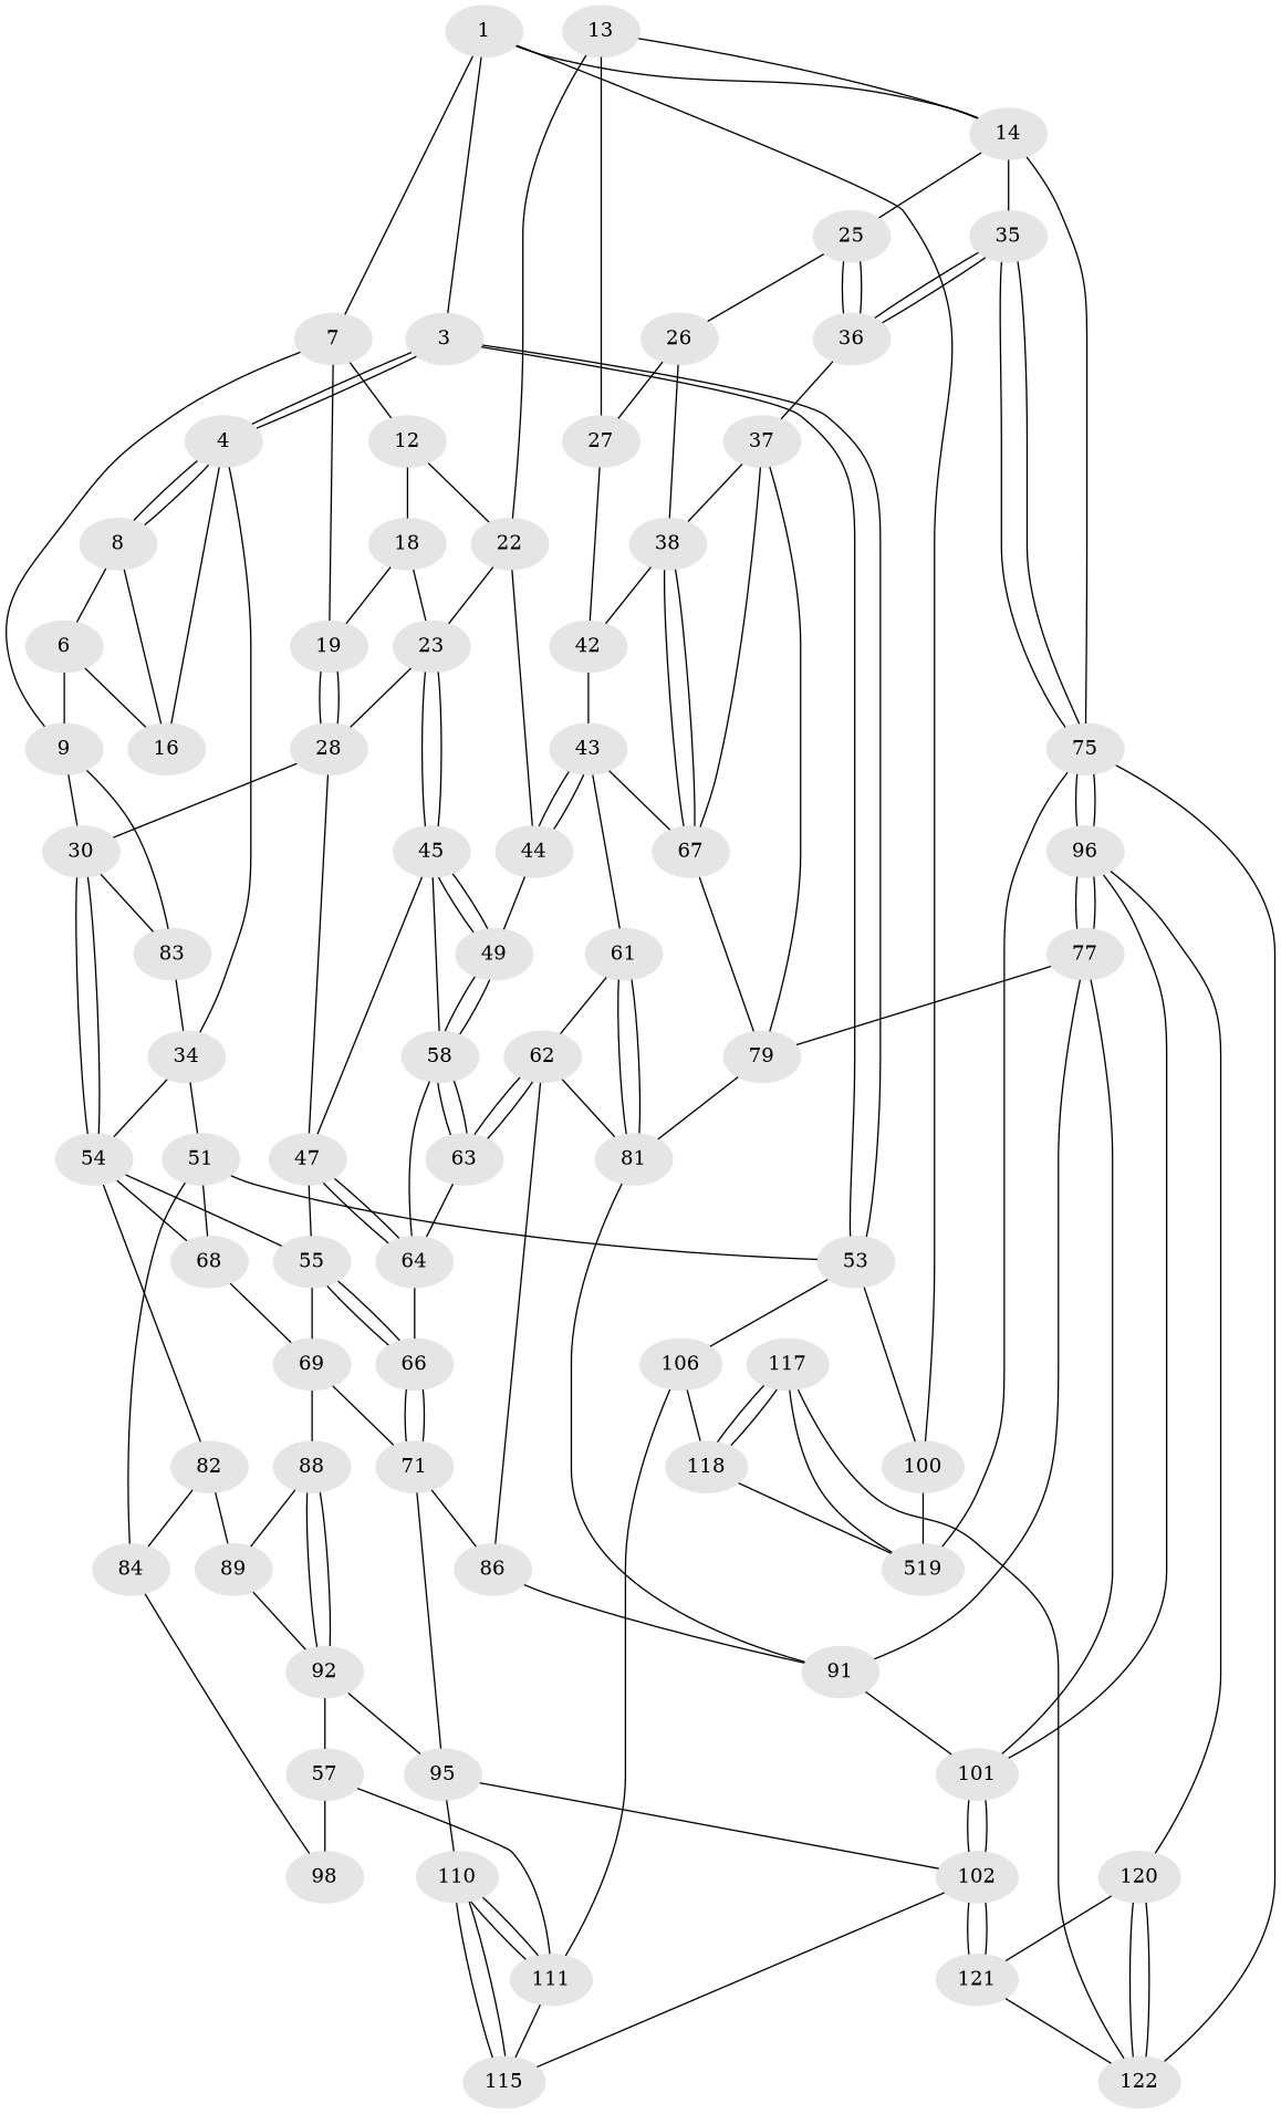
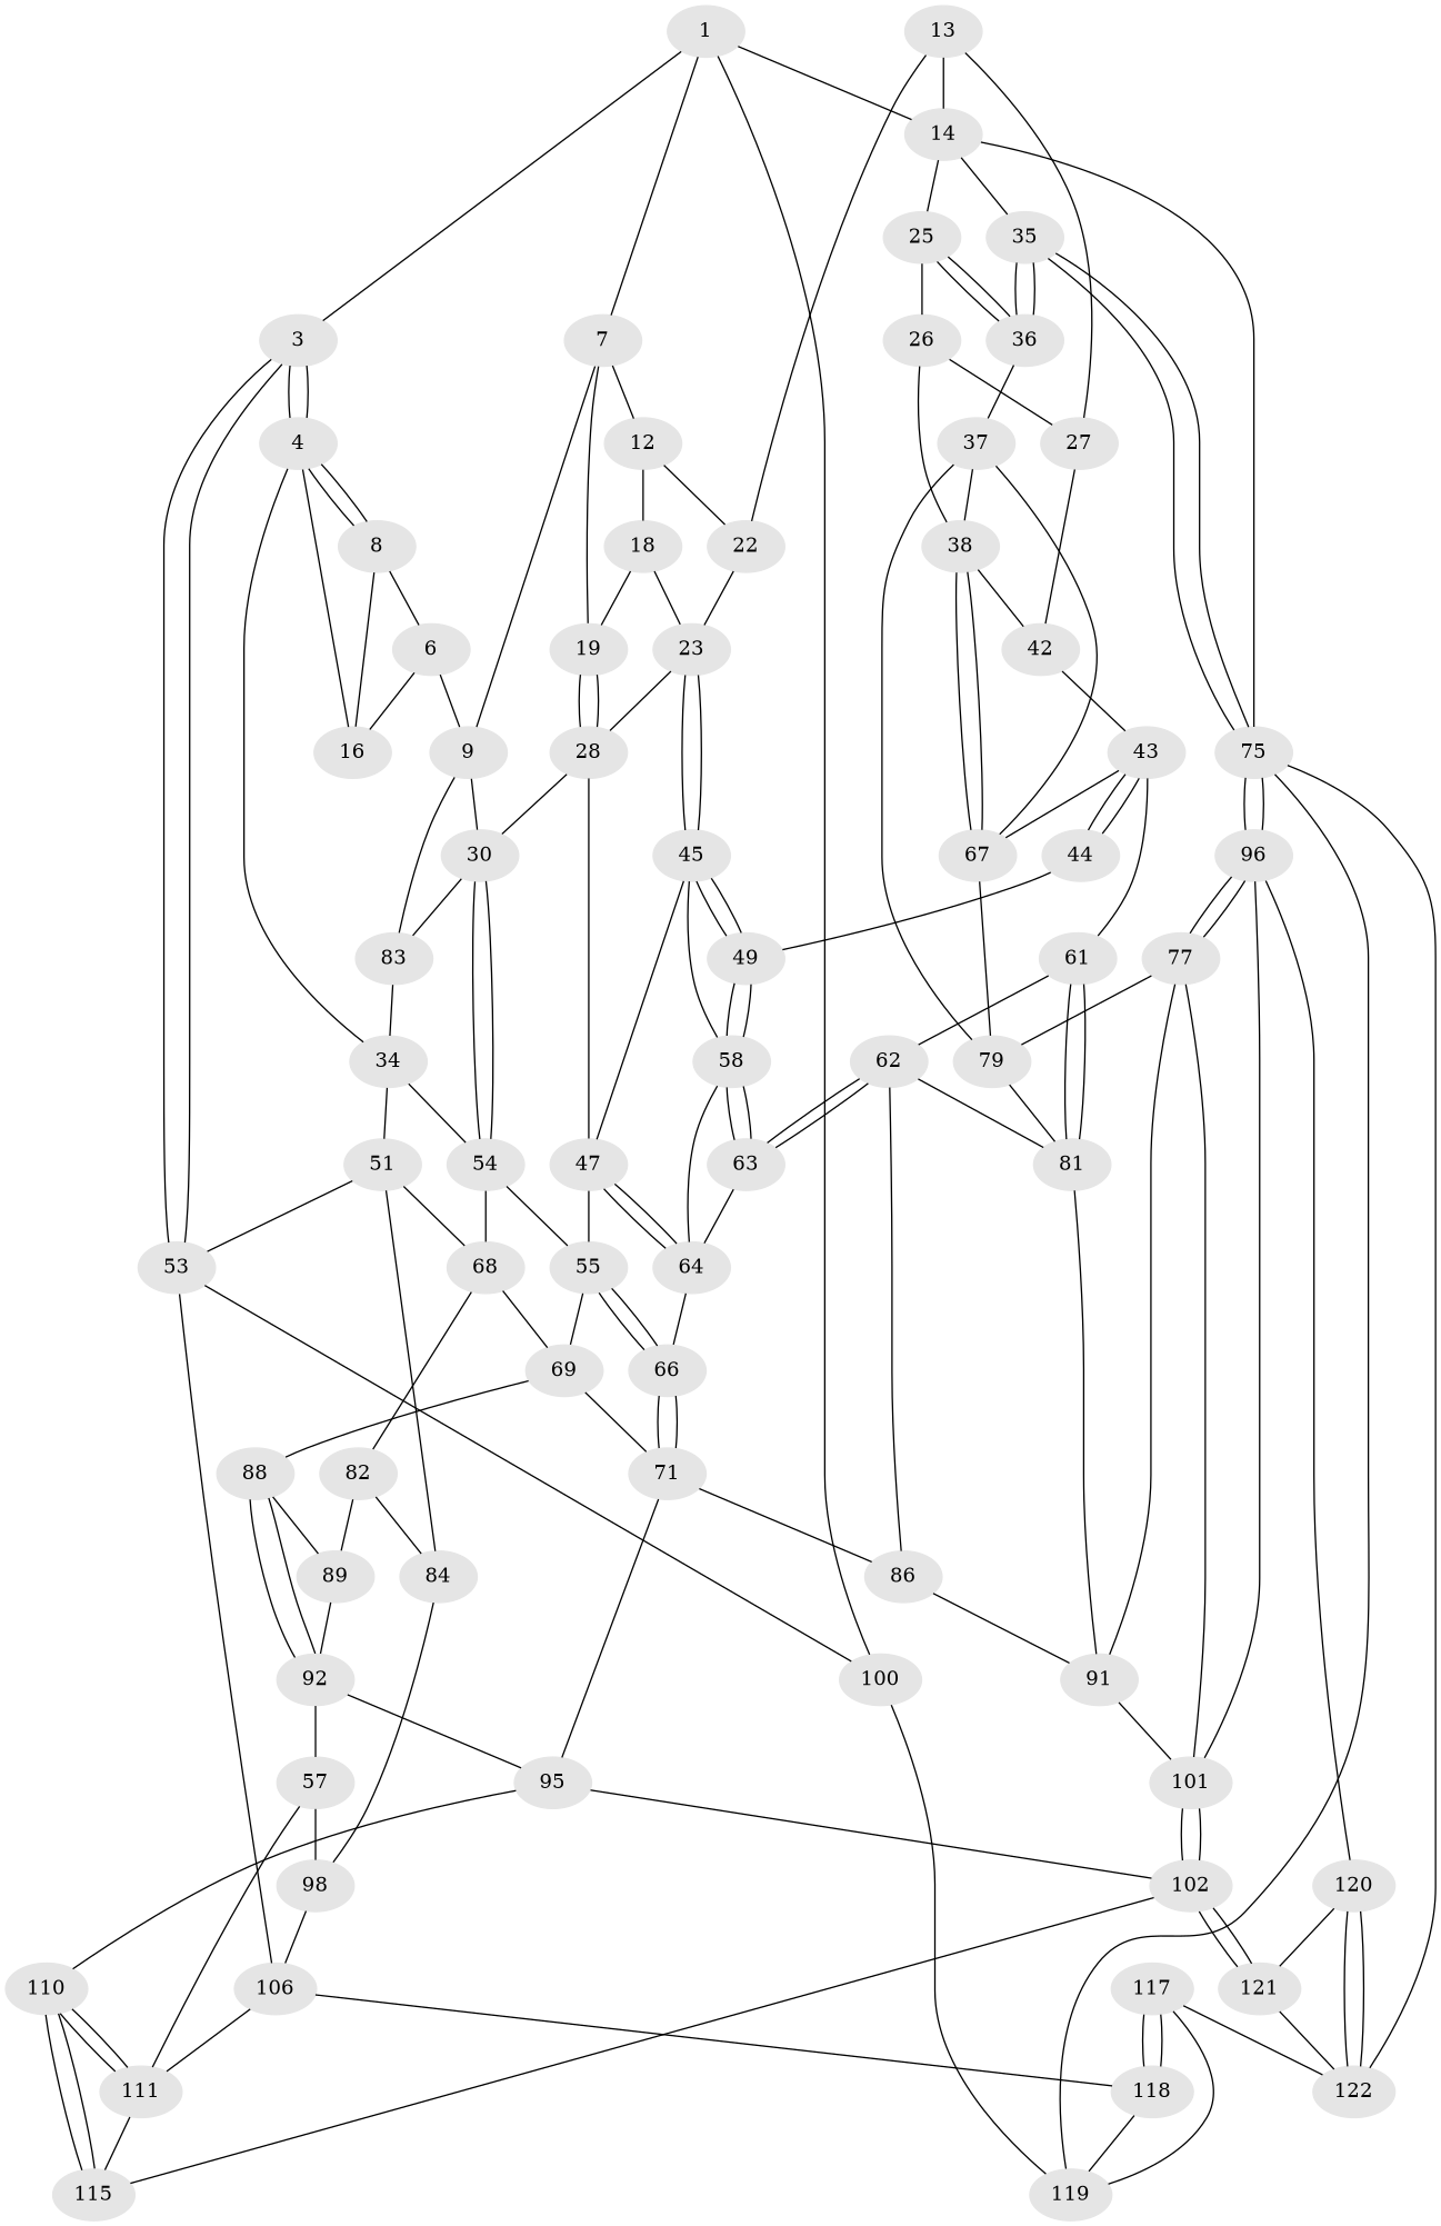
  graph {
    node [color=gray90 style=filled]
    1 [super="+2"]
    3
    7 [super="+8"]
    14 [super="+15"]
    100
    4 [super="+32"]
    53 [super="+99"]
    9 [super="+10"]
    12 [super="+17"]
    19
    25
    35
    75 [super="+107"]
-   119 [super="+124" label=519]
+   119 [super="+124"]
    n15 [label=8]
    16
    34 [super="+50"]
    106 [super="+113"]
    6 [super="+11"]
    54 [super="+57"]
    51 [super="+52"]
    30 [super="+31"]
    n23 [label=83]
    18
    n25 [label=22 super="+22"]
    28 [super="+29"]
    13 [super="+20"]
    27 [super="+41"]
    23 [super="+24"]
    44
    42
    26 [super="+40"]
    36
    n34 [label=96 super="+114"]
    122 [super="+125"]
    45 [super="+46"]
    47 [super="+48"]
    49
    58 [super="+59"]
    38 [super="+39"]
    37 [super="+73"]
    67 [super="+74"]
    43 [super="+60"]
    55 [super="+56"]
    64 [super="+65"]
    68 [super="+70"]
    84
    79 [super="+80"]
    81 [super="+90"]
    61
    62 [super="+85"]
    63
    66
    69 [super="+72"]
    82 [super="+83"]
    98 [super="+105"]
    111 [super="+112"]
    118
    71 [super="+87"]
    88
    86
    91 [super="+94"]
    95 [super="+104"]
    89 [super="+93"]
    92 [super="+96"]
    102 [super="+103"]
    110
    77 [super="+78"]
    101 [super="+108"]
    120
    121
    n72 [label=57 super="+109"]
    115 [super="+116"]
    117 [super="+123"]
    1 -- 3
    1 -- 7
    1 -- 14
    1 -- 100
    3 -- 4
    3 -- 4
    3 -- 53
    3 -- 53
    7 -- 9
    7 -- 12
    7 -- 19
    14 -- 25
    14 -- 35
    14 -- 75
    100 -- 119 [weight=2]
    4 -- n15
    4 -- n15
    4 -- 16
    4 -- 34
    53 -- 100
    53 -- 106
    9 -- 30
    9 -- n23
    12 -- 18
    12 -- n25
    19 -- 28
    19 -- 28
    25 -- 26
    25 -- 36
    25 -- 36
    35 -- 75
    35 -- 75
    35 -- 36
    35 -- 36
    75 -- 119
    75 -- n34
    75 -- n34
    75 -- 122
    n15 -- 16
    n15 -- 6
    34 -- 54
    34 -- 51
    106 -- 111
    106 -- 118
    6 -- 9
    6 -- 16
    54 -- 55
    54 -- 68
    51 -- 53
    51 -- 68
    51 -- 84
    30 -- 54
    30 -- 54
    30 -- n23
    n23 -- 34
    18 -- 19
    18 -- 23
    n25 -- 23
-   n25 -- 44
    28 -- 30
    28 -- 47
    13 -- 14
    13 -- n25
    13 -- 27
    27 -- 42
    23 -- 28
    23 -- 45
    23 -- 45
    44 -- 49
    42 -- 43
    26 -- 27 [weight=2]
    26 -- 38
    36 -- 37
    n34 -- 77
    n34 -- 77
    n34 -- 101
    n34 -- 120
    45 -- 47
    45 -- 49
    45 -- 49
    45 -- 58
    47 -- 55
    47 -- 64
    47 -- 64
    49 -- 58
    49 -- 58
    58 -- 64
    58 -- 63
    58 -- 63
    38 -- 42
    38 -- 67
    38 -- 67
    37 -- 38
    37 -- 67
    37 -- 79
    67 -- 79
    43 -- 44
    43 -- 44
    43 -- 67
    43 -- 61
    55 -- 66
    55 -- 66
    55 -- 69
    64 -- 66
    68 -- 69
-   54 -- 82
+   68 -- 82
    84 -- 98
    79 -- 81
    81 -- 91
    61 -- 81
    61 -- 81
    61 -- 62
    62 -- 81
    62 -- 63
    62 -- 63
    62 -- 86
    63 -- 64
    66 -- 71
    66 -- 71
    69 -- 71
    69 -- 88
    82 -- 84
    82 -- 89 [weight=2]
+   98 -- 106
    111 -- 115
    118 -- 119
    71 -- 86
    71 -- 95
    88 -- 89
    88 -- 92
    88 -- 92
    86 -- 91
    91 -- 101
    95 -- 102
    95 -- 110
    89 -- 92
    92 -- 95
    92 -- n72
    102 -- 121
    102 -- 121
    102 -- 115
    110 -- 111
    110 -- 111
    110 -- 115
    110 -- 115
    77 -- 79
    77 -- 91
    77 -- 101
    101 -- 102
    101 -- 102
    120 -- 122
    120 -- 122
    120 -- 121
    121 -- 122
    n72 -- 98 [weight=2]
    n72 -- 111
    117 -- 119
    117 -- 122
    117 -- 118
    117 -- 118
  }
